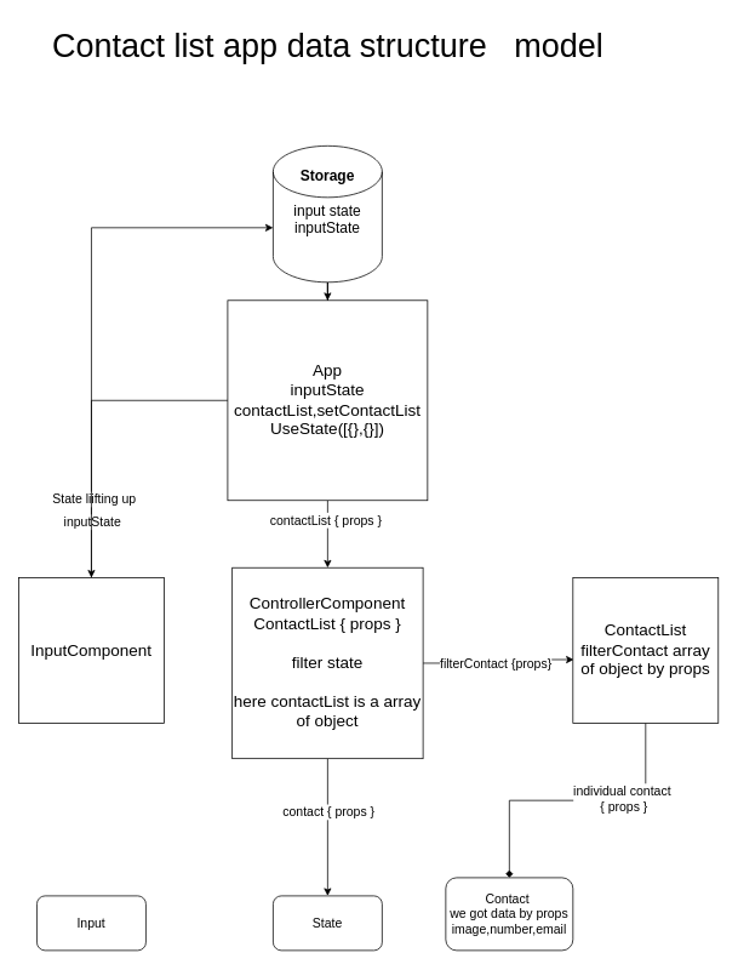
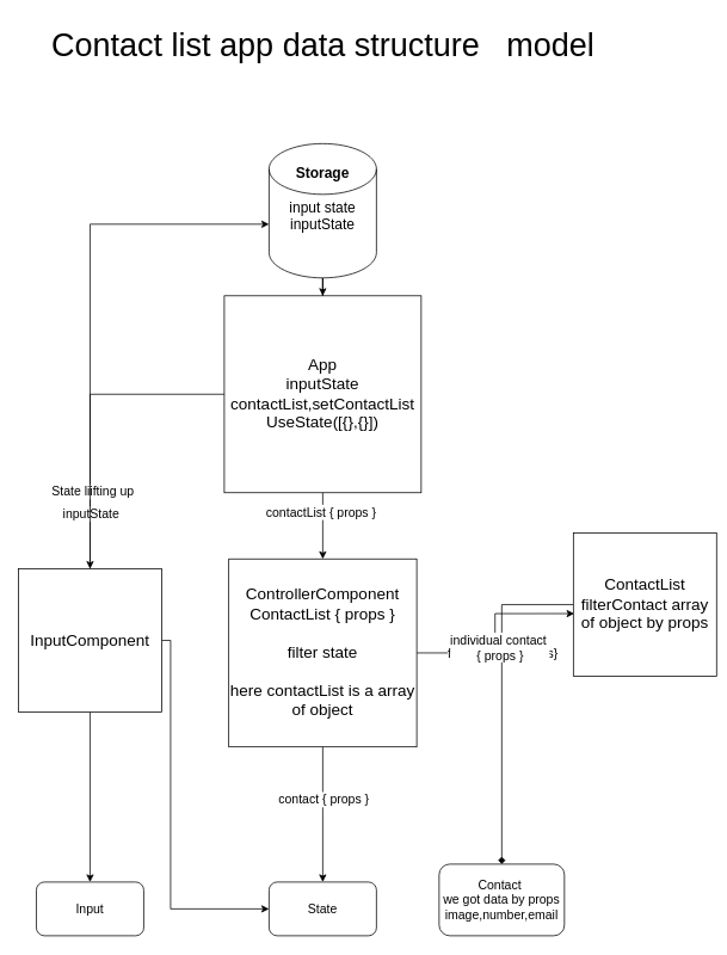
  <mxCell id="0" />
  <mxCell id="1" parent="0" />
  <mxCell id="2" style="edgeStyle=orthogonalEdgeStyle;rounded=0;orthogonalLoop=1;jettySize=auto;html=1;entryX=0.5;entryY=0;entryDx=0;entryDy=0;" parent="1" source="7" target="13" edge="1"><mxGeometry relative="1" as="geometry" /></mxCell>
  <mxCell id="3" value="&lt;font style=&quot;font-size: 14px;&quot;&gt;State liifting up&lt;/font&gt;" style="edgeLabel;html=1;align=center;verticalAlign=middle;resizable=0;points=[];" parent="2" vertex="1" connectable="0"><mxGeometry x="0.493" y="2" relative="1" as="geometry"><mxPoint as="offset" /></mxGeometry></mxCell>
  <mxCell id="4" value="&lt;font style=&quot;font-size: 14px;&quot;&gt;inputState&lt;/font&gt;" style="edgeLabel;html=1;align=center;verticalAlign=middle;resizable=0;points=[];" parent="2" vertex="1" connectable="0"><mxGeometry x="0.641" relative="1" as="geometry"><mxPoint as="offset" /></mxGeometry></mxCell>
  <mxCell id="5" style="edgeStyle=orthogonalEdgeStyle;rounded=0;orthogonalLoop=1;jettySize=auto;html=1;entryX=0.5;entryY=0;entryDx=0;entryDy=0;" parent="1" source="7" target="18" edge="1"><mxGeometry relative="1" as="geometry" /></mxCell>
  <mxCell id="6" value="&lt;font style=&quot;font-size: 14px;&quot;&gt;contactList { props }&lt;/font&gt;" style="edgeLabel;html=1;align=center;verticalAlign=middle;resizable=0;points=[];" parent="5" vertex="1" connectable="0"><mxGeometry x="-0.425" y="-3" relative="1" as="geometry"><mxPoint as="offset" /></mxGeometry></mxCell>
  <mxCell id="7" value="App&lt;br&gt;inputState&lt;br&gt;contactList,setContactList&lt;br style=&quot;border-color: var(--border-color);&quot;&gt;UseState([{},{}])" style="whiteSpace=wrap;html=1;aspect=fixed;fontSize=18;" parent="1" vertex="1"><mxGeometry x="250" y="330" width="220" height="220" as="geometry" /></mxCell>
  <mxCell id="8" style="edgeStyle=orthogonalEdgeStyle;rounded=0;orthogonalLoop=1;jettySize=auto;html=1;" parent="1" source="9" target="7" edge="1"><mxGeometry relative="1" as="geometry" /></mxCell>
  <mxCell id="9" value="&lt;font size=&quot;3&quot;&gt;&lt;b&gt;Storage&lt;/b&gt;&lt;br&gt;&lt;br&gt;input state&lt;br&gt;inputState&lt;br&gt;&lt;br&gt;&lt;br&gt;&lt;br&gt;&lt;br&gt;&lt;/font&gt;" style="shape=cylinder3;whiteSpace=wrap;html=1;boundedLbl=1;backgroundOutline=1;size=28.333;" parent="1" vertex="1"><mxGeometry x="300" y="160" width="120" height="150" as="geometry" /></mxCell>
+ <mxCell id="10" style="edgeStyle=orthogonalEdgeStyle;rounded=0;orthogonalLoop=1;jettySize=auto;html=1;entryX=0.5;entryY=0;entryDx=0;entryDy=0;" parent="1" source="13" target="22" edge="1"><mxGeometry relative="1" as="geometry" /></mxCell>
+ <mxCell id="11" style="edgeStyle=orthogonalEdgeStyle;rounded=0;orthogonalLoop=1;jettySize=auto;html=1;entryX=0;entryY=0.5;entryDx=0;entryDy=0;" parent="1" source="13" target="23" edge="1"><mxGeometry relative="1" as="geometry"><Array as="points"><mxPoint x="190" y="715" /><mxPoint x="190" y="1015" /></Array></mxGeometry></mxCell>
  <mxCell id="12" style="edgeStyle=orthogonalEdgeStyle;rounded=0;orthogonalLoop=1;jettySize=auto;html=1;entryX=0;entryY=0.6;entryDx=0;entryDy=0;entryPerimeter=0;" parent="1" source="13" target="9" edge="1"><mxGeometry relative="1" as="geometry"><Array as="points"><mxPoint x="100" y="250" /></Array></mxGeometry></mxCell>
  <mxCell id="13" value="InputComponent" style="whiteSpace=wrap;html=1;aspect=fixed;fontSize=18;" parent="1" vertex="1"><mxGeometry x="20" y="635" width="160" height="160" as="geometry" /></mxCell>
  <mxCell id="14" style="edgeStyle=orthogonalEdgeStyle;rounded=0;orthogonalLoop=1;jettySize=auto;html=1;entryX=0.5;entryY=0;entryDx=0;entryDy=0;" parent="1" source="18" target="23" edge="1"><mxGeometry relative="1" as="geometry" /></mxCell>
  <mxCell id="15" value="&lt;font style=&quot;font-size: 14px;&quot;&gt;contact { props }&lt;/font&gt;" style="edgeLabel;html=1;align=center;verticalAlign=middle;resizable=0;points=[];" parent="14" vertex="1" connectable="0"><mxGeometry x="-0.235" relative="1" as="geometry"><mxPoint as="offset" /></mxGeometry></mxCell>
  <mxCell id="16" style="edgeStyle=orthogonalEdgeStyle;rounded=0;orthogonalLoop=1;jettySize=auto;html=1;entryX=0.006;entryY=0.563;entryDx=0;entryDy=0;entryPerimeter=0;" parent="1" source="18" target="21" edge="1"><mxGeometry relative="1" as="geometry" /></mxCell>
  <mxCell id="17" value="&lt;font style=&quot;font-size: 14px;&quot;&gt;filterContact {props}&lt;/font&gt;" style="edgeLabel;html=1;align=center;verticalAlign=middle;resizable=0;points=[];" parent="16" vertex="1" connectable="0"><mxGeometry x="-0.385" y="1" relative="1" as="geometry"><mxPoint x="27" y="1" as="offset" /></mxGeometry></mxCell>
  <mxCell id="18" value="ControllerComponent&lt;br&gt;ContactList { props }&lt;br&gt;&lt;br&gt;filter state&lt;br&gt;&lt;br&gt;here contactList is a array of object" style="whiteSpace=wrap;html=1;aspect=fixed;fontSize=18;" parent="1" vertex="1"><mxGeometry x="255" y="624" width="210" height="210" as="geometry" /></mxCell>
  <mxCell id="19" style="edgeStyle=orthogonalEdgeStyle;rounded=0;orthogonalLoop=1;jettySize=auto;html=1;entryX=0.5;entryY=0;entryDx=0;entryDy=0;endArrow=diamond;" parent="1" source="21" target="24" edge="1"><mxGeometry relative="1" as="geometry" /></mxCell>
  <mxCell id="20" value="&lt;font style=&quot;font-size: 14px;&quot;&gt;individual contact&amp;nbsp;&lt;br&gt;{ props }&lt;br&gt;&lt;/font&gt;" style="edgeLabel;html=1;align=center;verticalAlign=middle;resizable=0;points=[];" parent="19" vertex="1" connectable="0"><mxGeometry x="-0.312" y="-3" relative="1" as="geometry"><mxPoint as="offset" /></mxGeometry></mxCell>
- <mxCell id="21" value="ContactList&lt;br&gt;filterContact array of object by props" style="whiteSpace=wrap;html=1;aspect=fixed;fontSize=18;" parent="1" vertex="1"><mxGeometry x="630" y="635" width="160" height="160" as="geometry" /></mxCell>
+ <mxCell id="21" value="ContactList&lt;br&gt;filterContact array of object by props" style="whiteSpace=wrap;html=1;aspect=fixed;fontSize=18;" parent="1" vertex="1"><mxGeometry x="640" y="595" width="160" height="160" as="geometry" /></mxCell>
  <mxCell id="22" value="&lt;font style=&quot;font-size: 14px;&quot;&gt;Input&lt;/font&gt;" style="rounded=1;whiteSpace=wrap;html=1;" parent="1" vertex="1"><mxGeometry x="40" y="985" width="120" height="60" as="geometry" /></mxCell>
  <mxCell id="23" value="&lt;font style=&quot;font-size: 14px;&quot;&gt;State&lt;/font&gt;" style="rounded=1;whiteSpace=wrap;html=1;" parent="1" vertex="1"><mxGeometry x="300" y="985" width="120" height="60" as="geometry" /></mxCell>
  <mxCell id="24" value="&lt;font style=&quot;font-size: 14px;&quot;&gt;Contact&amp;nbsp;&lt;br&gt;we got data by props&lt;br&gt;image,number,email&lt;br&gt;&lt;/font&gt;" style="rounded=1;whiteSpace=wrap;html=1;" parent="1" vertex="1"><mxGeometry x="490" y="965" width="140" height="80" as="geometry" /></mxCell>
  <mxCell id="25" value="&lt;font style=&quot;font-size: 36px;&quot;&gt;Contact list app data structure&amp;nbsp; &amp;nbsp;model&lt;/font&gt;" style="text;html=1;align=center;verticalAlign=middle;resizable=0;points=[];autosize=1;strokeColor=none;fillColor=none;" parent="1" vertex="1"><mxGeometry x="45" y="20" width="630" height="60" as="geometry" /></mxCell>
